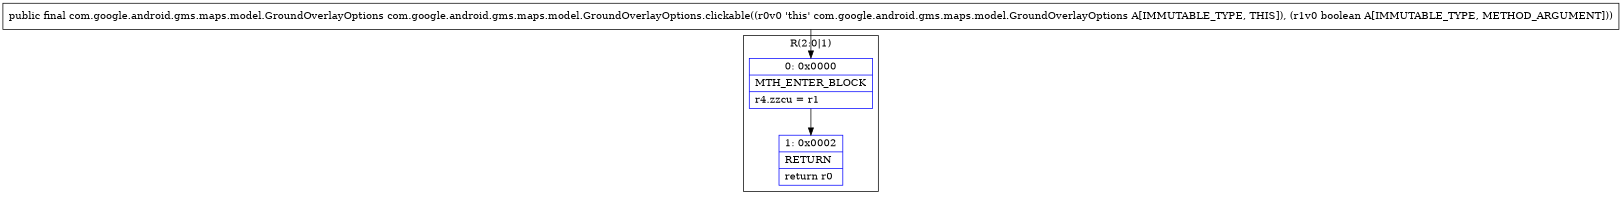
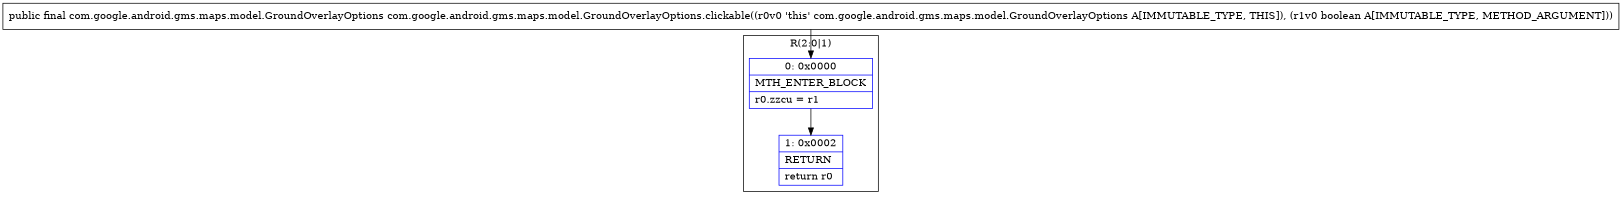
  digraph {
    fontname="DejaVu Serif"
    node [color=blue shape=record fontname="DejaVu Serif"]
    edge [fontname="DejaVu Serif"]
-   n1 [label="{0\:\ 0x0000|MTH_ENTER_BLOCK\l|r4.zzcu = r1\l}"]
+   n1 [label="{0\:\ 0x0000|MTH_ENTER_BLOCK\l|r0.zzcu = r1\l}"]
    n2 [label="{1\:\ 0x0002|RETURN\l|return r0\l}"]
    n3 [label="{public final com.google.android.gms.maps.model.GroundOverlayOptions com.google.android.gms.maps.model.GroundOverlayOptions.clickable((r0v0 'this' com.google.android.gms.maps.model.GroundOverlayOptions A[IMMUTABLE_TYPE, THIS]), (r1v0 boolean A[IMMUTABLE_TYPE, METHOD_ARGUMENT])) }" color=""]
    subgraph cluster_1 {
      label="R(2:0|1)"
      n1
      n2
    }
    n1 -> n2
    n3 -> n1
  }
